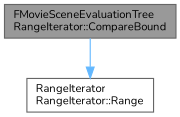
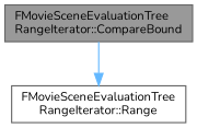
  digraph {
    rankdir=TB
    fontname=Nunito
    node [fontname=Nunito fontsize=10 shape=box style=filled]
    n1 [color=gray40 fillcolor=grey60 fontcolor=black height=0.2 label="FMovieSceneEvaluationTree\lRangeIterator::CompareBound" width=0.4]
-   n2 [color=grey40 fillcolor=white height=0.2 label="RangeIterator\lRangeIterator::Range" width=0.4]
+   n2 [color=grey40 fillcolor=white height=0.2 label="FMovieSceneEvaluationTree\lRangeIterator::Range" width=0.4]
    n1 -> n2 [color=steelblue1 fontname=Nunito fontsize=10 labelfontname=Helvetica labelfontsize=10 style=solid]
  }
